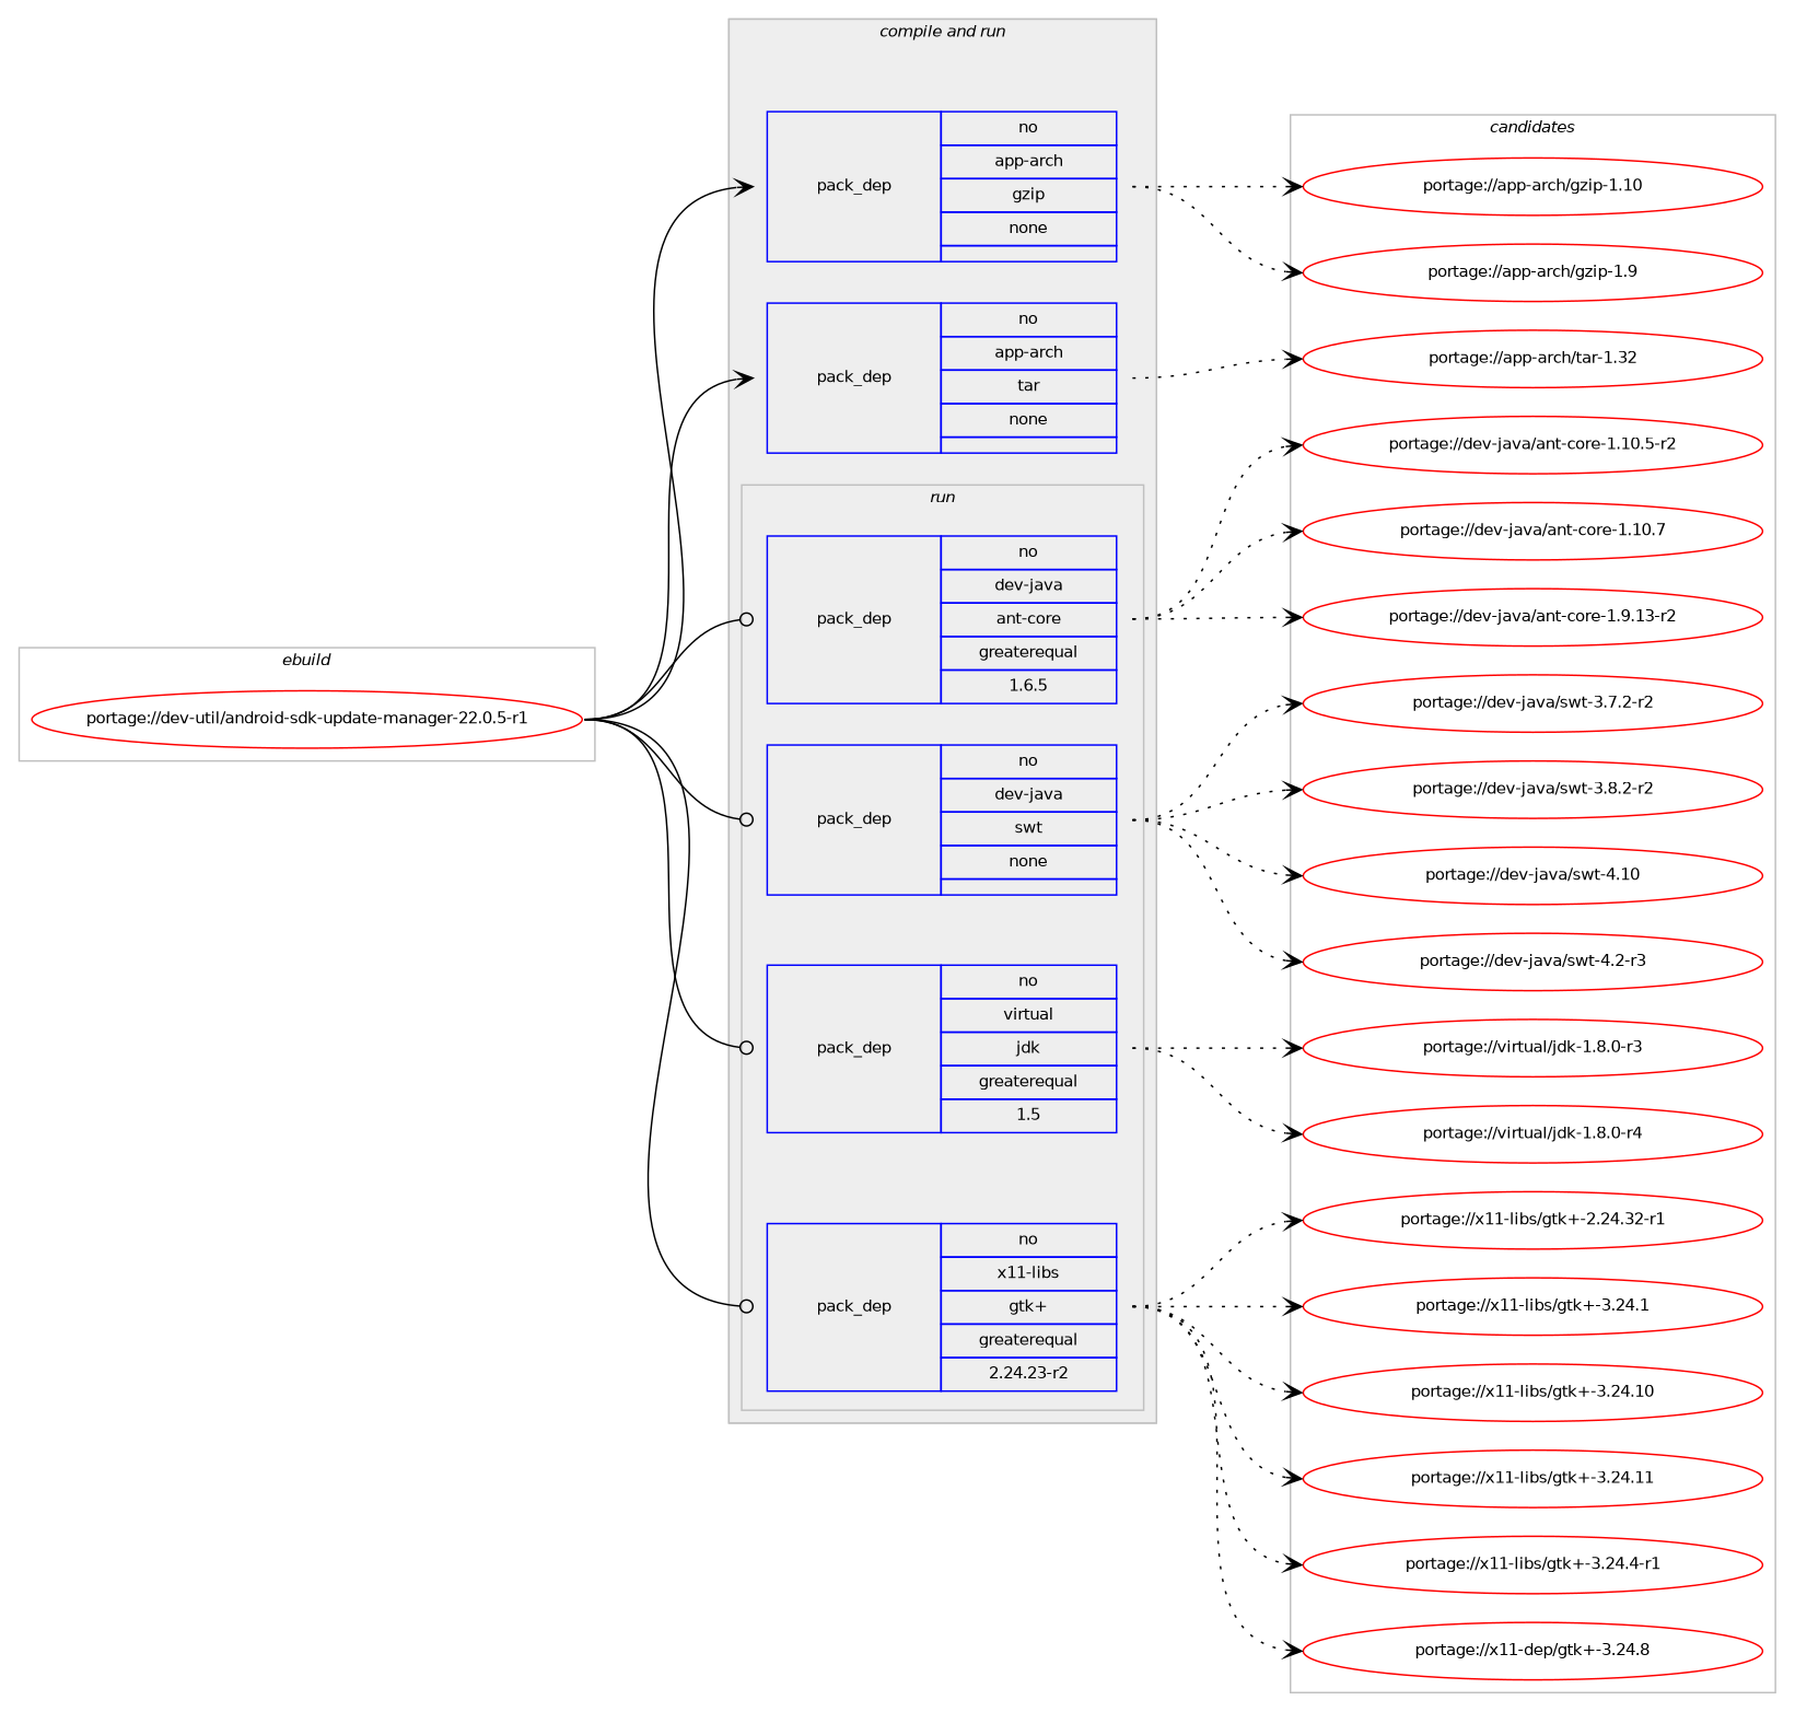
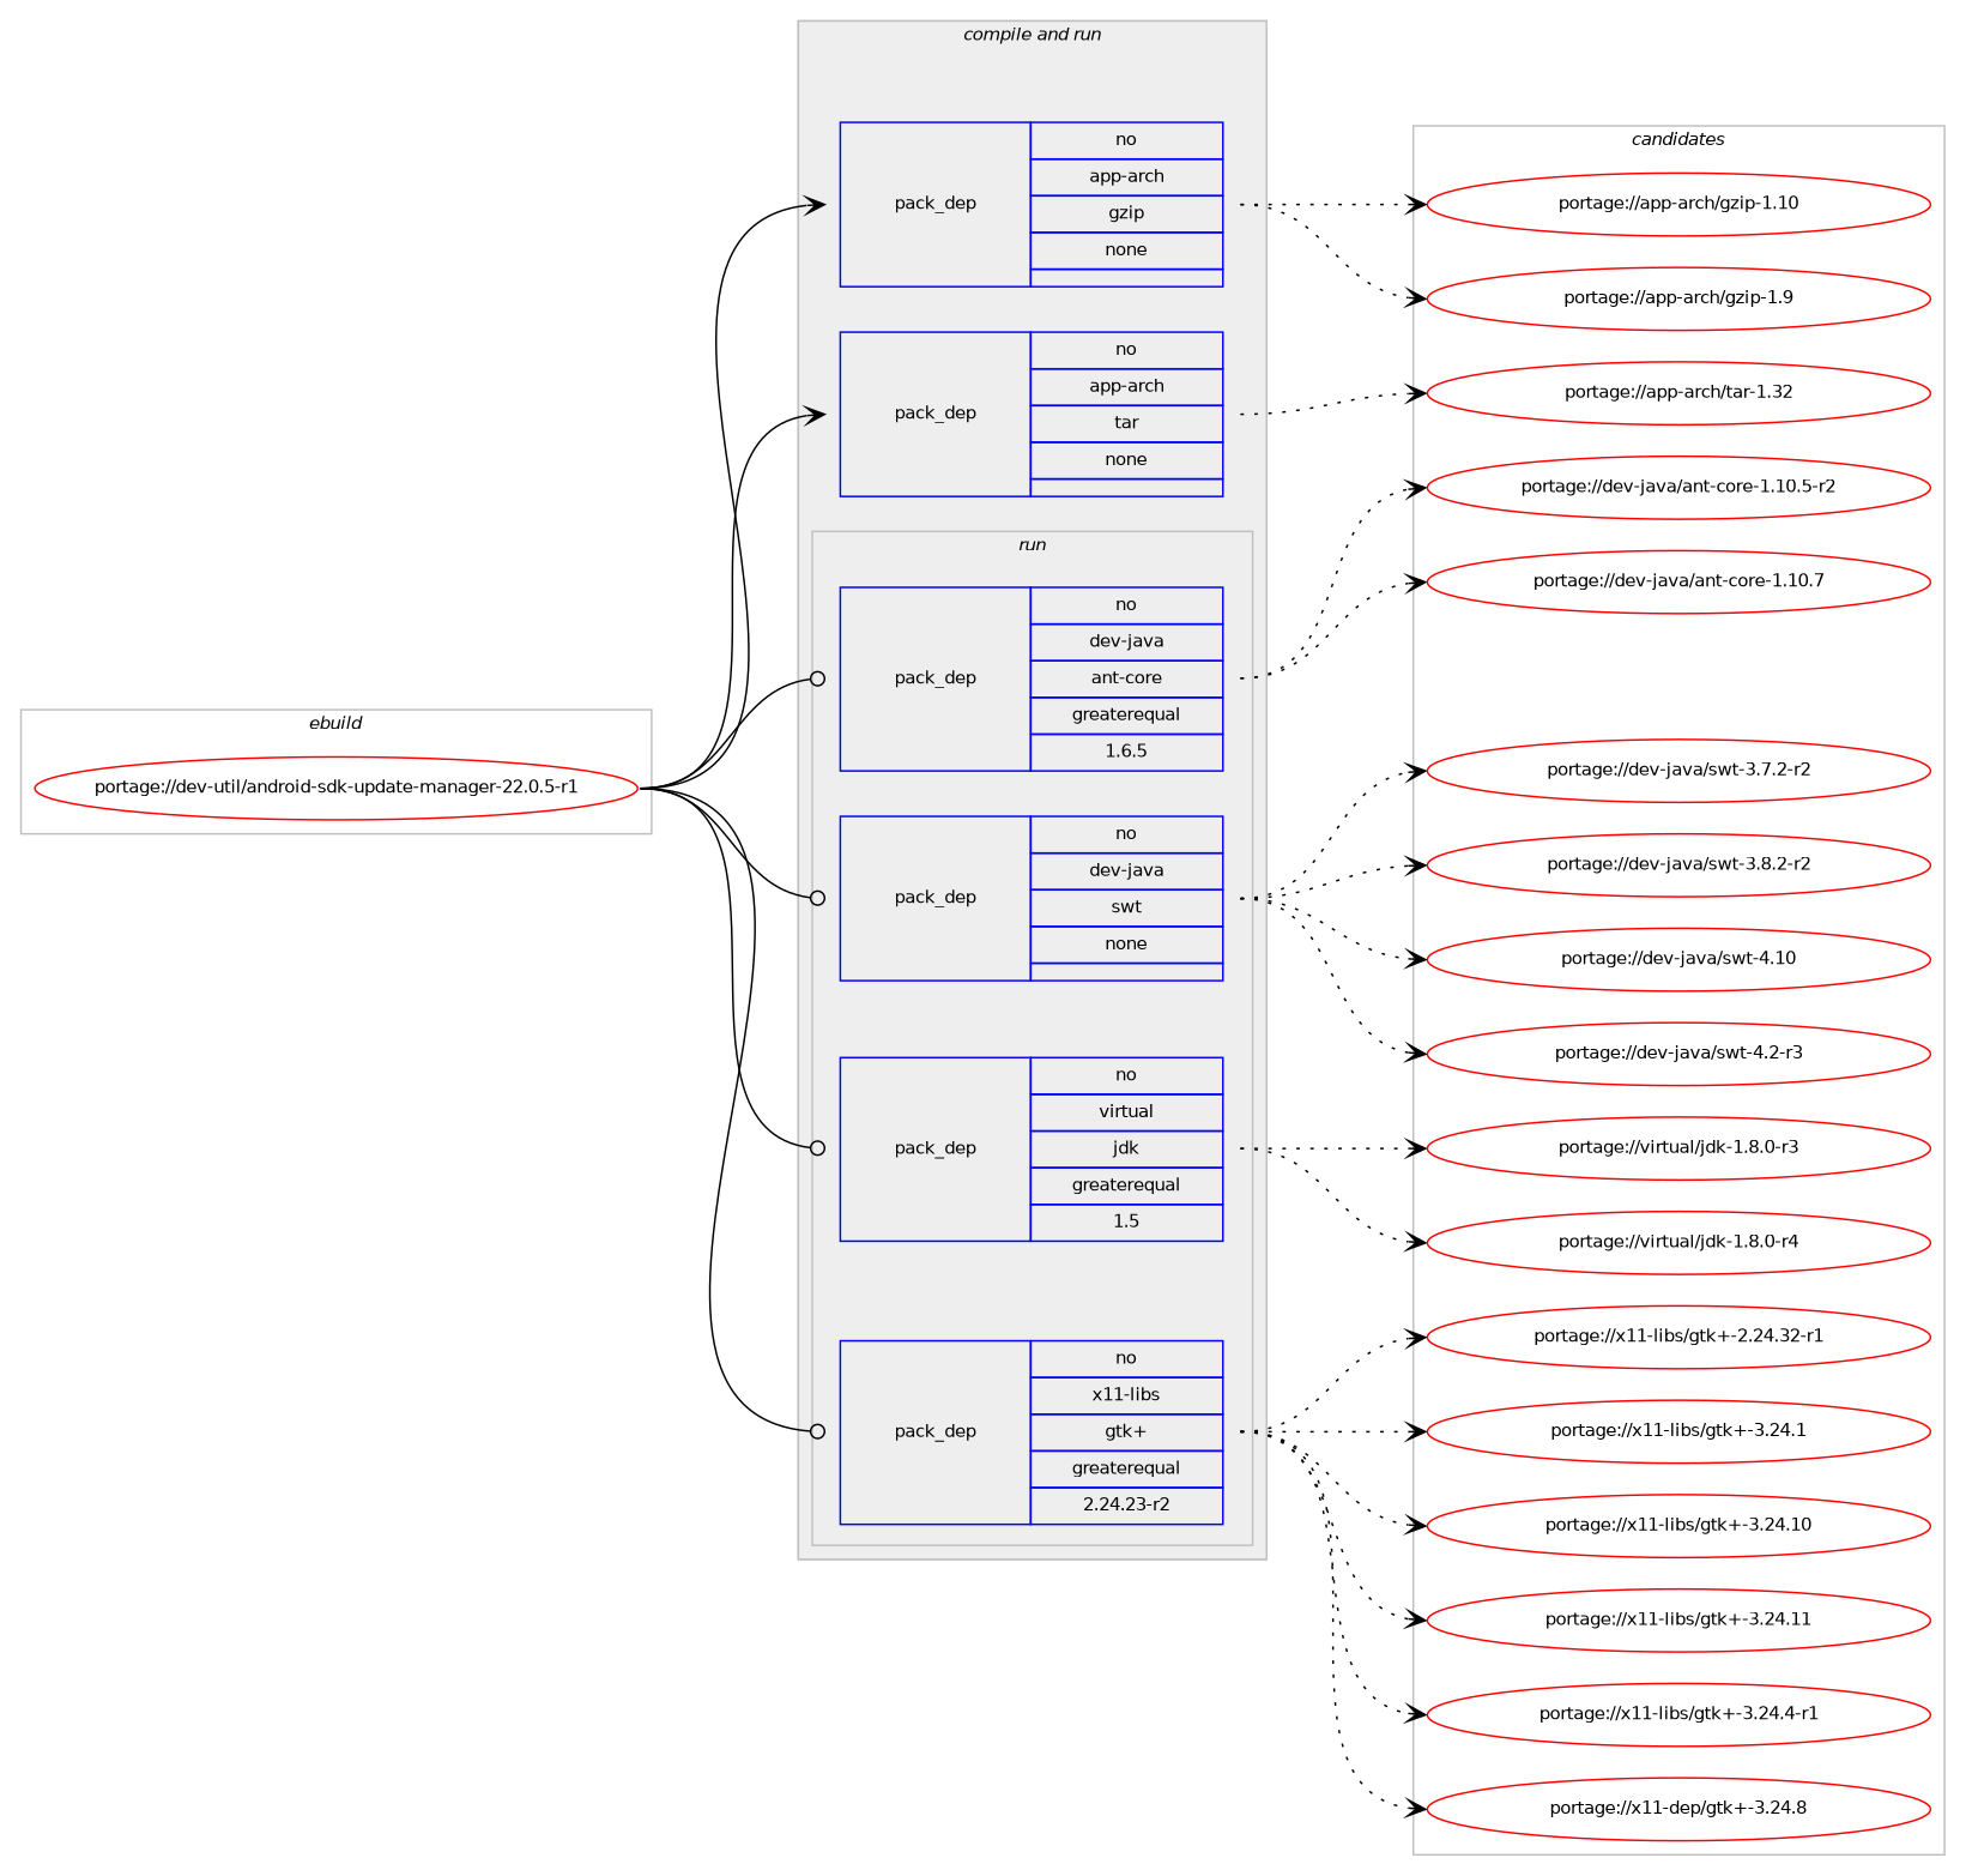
  digraph {
    compound=true
    concentrate=true
    fontname=Helvetica
    fontsize=10
    newrank=true
    rankdir=LR
    ranksep=1.5
    node [color=red fontname=Helvetica fontsize=10]
    edge [arrowhead=vee headport=w style=dotted tailport=e weight=100]
    n1 [label="portage://dev-util/android-sdk-update-manager-22.0.5-r1" width=4]
    n2 [color=blue label=<<TABLE BORDER="0" CELLBORDER="1" CELLSPACING="0" CELLPADDING="4" WIDTH="220"><TR><TD ROWSPAN="6" CELLPADDING="30">pack_dep</TD></TR><TR><TD WIDTH="110">no</TD></TR><TR><TD>app-arch</TD></TR><TR><TD>gzip</TD></TR><TR><TD>none</TD></TR><TR><TD></TD></TR></TABLE>> shape=none]
    n3 [color=blue label=<<TABLE BORDER="0" CELLBORDER="1" CELLSPACING="0" CELLPADDING="4" WIDTH="220"><TR><TD ROWSPAN="6" CELLPADDING="30">pack_dep</TD></TR><TR><TD WIDTH="110">no</TD></TR><TR><TD>app-arch</TD></TR><TR><TD>tar</TD></TR><TR><TD>none</TD></TR><TR><TD></TD></TR></TABLE>> shape=none]
    n4 [color=blue label=<<TABLE BORDER="0" CELLBORDER="1" CELLSPACING="0" CELLPADDING="4" WIDTH="220"><TR><TD ROWSPAN="6" CELLPADDING="30">pack_dep</TD></TR><TR><TD WIDTH="110">no</TD></TR><TR><TD>dev-java</TD></TR><TR><TD>ant-core</TD></TR><TR><TD>greaterequal</TD></TR><TR><TD>1.6.5</TD></TR></TABLE>> shape=none]
    n5 [color=blue label=<<TABLE BORDER="0" CELLBORDER="1" CELLSPACING="0" CELLPADDING="4" WIDTH="220"><TR><TD ROWSPAN="6" CELLPADDING="30">pack_dep</TD></TR><TR><TD WIDTH="110">no</TD></TR><TR><TD>dev-java</TD></TR><TR><TD>swt</TD></TR><TR><TD>none</TD></TR><TR><TD></TD></TR></TABLE>> shape=none]
    n6 [color=blue label=<<TABLE BORDER="0" CELLBORDER="1" CELLSPACING="0" CELLPADDING="4" WIDTH="220"><TR><TD ROWSPAN="6" CELLPADDING="30">pack_dep</TD></TR><TR><TD WIDTH="110">no</TD></TR><TR><TD>virtual</TD></TR><TR><TD>jdk</TD></TR><TR><TD>greaterequal</TD></TR><TR><TD>1.5</TD></TR></TABLE>> shape=none]
    n7 [color=blue label=<<TABLE BORDER="0" CELLBORDER="1" CELLSPACING="0" CELLPADDING="4" WIDTH="220"><TR><TD ROWSPAN="6" CELLPADDING="30">pack_dep</TD></TR><TR><TD WIDTH="110">no</TD></TR><TR><TD>x11-libs</TD></TR><TR><TD>gtk+</TD></TR><TR><TD>greaterequal</TD></TR><TR><TD>2.24.23-r2</TD></TR></TABLE>> shape=none]
    n8 [label="portage://app-arch/gzip-1.10" width=4]
    n9 [label="portage://app-arch/gzip-1.9" width=4]
    n10 [label="portage://app-arch/tar-1.32" width=4]
    n11 [label="portage://dev-java/ant-core-1.10.5-r2" width=4]
    n12 [label="portage://dev-java/ant-core-1.10.7" width=4]
-   n13 [label="portage://dev-java/ant-core-1.9.13-r2" width=4]
    n14 [label="portage://dev-java/swt-3.7.2-r2" width=4]
    n15 [label="portage://dev-java/swt-3.8.2-r2" width=4]
    n16 [label="portage://dev-java/swt-4.10" width=4]
    n17 [label="portage://dev-java/swt-4.2-r3" width=4]
    n18 [label="portage://virtual/jdk-1.8.0-r3" width=4]
    n19 [label="portage://virtual/jdk-1.8.0-r4" width=4]
    n20 [label="portage://x11-libs/gtk+-2.24.32-r1" width=4]
    n21 [label="portage://x11-libs/gtk+-3.24.1" width=4]
    n22 [label="portage://x11-libs/gtk+-3.24.10" width=4]
    n23 [label="portage://x11-libs/gtk+-3.24.11" width=4]
    n24 [label="portage://x11-libs/gtk+-3.24.4-r1" width=4]
    n25 [label="portage://x11-dep/gtk+-3.24.8" width=4]
    subgraph cluster_1 {
      color=gray
      label=<<i>ebuild</i>>
      rank=same
      n1
    }
    subgraph cluster_2 {
      color=gray
      label=<<i>dependencies</i>>
      subgraph cluster_3 {
        color=gray
        fillcolor="#eeeeee"
        label=<<i>compile</i>>
        style=filled
        subgraph sub_4 {
          color=gray
          fillcolor="#eeeeee"
          label=<<i>compile</i>>
          style=filled
          n2
        }
        subgraph sub_5 {
          color=gray
          fillcolor="#eeeeee"
          label=<<i>compile</i>>
          style=filled
          n3
        }
      }
      subgraph cluster_6 {
        color=gray
        fillcolor="#eeeeee"
        label=<<i>compile and run</i>>
        style=filled
      }
      subgraph cluster_7 {
        color=gray
        fillcolor="#eeeeee"
        label=<<i>run</i>>
        style=filled
        subgraph sub_8 {
          color=gray
          fillcolor="#eeeeee"
          label=<<i>run</i>>
          style=filled
          n4
        }
        subgraph sub_9 {
          color=gray
          fillcolor="#eeeeee"
          label=<<i>run</i>>
          style=filled
          n5
        }
        subgraph sub_10 {
          color=gray
          fillcolor="#eeeeee"
          label=<<i>run</i>>
          style=filled
          n6
        }
        subgraph sub_11 {
          color=gray
          fillcolor="#eeeeee"
          label=<<i>run</i>>
          style=filled
          n7
        }
      }
    }
    subgraph cluster_12 {
      color=gray
      label=<<i>candidates</i>>
      rank=same
      subgraph sub_13 {
        color=black
        label=<<i>candidates</i>>
        nodesep=1
        rank=same
        n8
        n9
      }
      subgraph sub_14 {
        color=black
        label=<<i>candidates</i>>
        nodesep=1
        rank=same
        n10
      }
      subgraph sub_15 {
        color=black
        label=<<i>candidates</i>>
        nodesep=1
        rank=same
        n11
        n12
-       n13
      }
      subgraph sub_16 {
        color=black
        label=<<i>candidates</i>>
        nodesep=1
        rank=same
        n14
        n15
        n16
        n17
      }
      subgraph sub_17 {
        color=black
        label=<<i>candidates</i>>
        nodesep=1
        rank=same
        n18
        n19
      }
      subgraph sub_18 {
        color=black
        label=<<i>candidates</i>>
        nodesep=1
        rank=same
        n20
        n21
        n22
        n23
        n24
        n25
      }
    }
    n1 -> n2 [style=solid weight=20]
    n1 -> n3 [style=solid weight=20]
    n1 -> n4 [arrowhead=odot style=solid weight=20]
    n1 -> n5 [arrowhead=odot style=solid weight=20]
    n1 -> n6 [arrowhead=odot style=solid weight=20]
    n1 -> n7 [arrowhead=odot style=solid weight=20]
    n2 -> n8
    n2 -> n9
    n3 -> n10
    n4 -> n11
    n4 -> n12
-   n4 -> n13
    n5 -> n14
    n5 -> n15
    n5 -> n16
    n5 -> n17
    n6 -> n18
    n6 -> n19
    n7 -> n20
    n7 -> n21
    n7 -> n22
    n7 -> n23
    n7 -> n24
    n7 -> n25
  }
